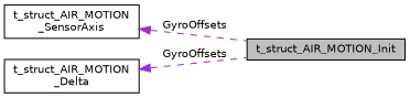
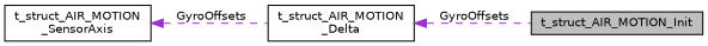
  digraph {
    rankdir=LR
    node [color=black fillcolor=white fontname=Helvetica fontsize=10 shape=record style=filled]
    edge [color=darkorchid3 dir=back fontname=Helvetica fontsize=10 labelfontname=Helvetica labelfontsize=10 style=dashed]
    n1 [fillcolor=grey75 fontcolor=black height=0.2 label=t_struct_AIR_MOTION_Init width=0.4]
    n2 [height=0.2 label="t_struct_AIR_MOTION\l_SensorAxis" width=0.4]
    n3 [height=0.2 label="t_struct_AIR_MOTION\l_Delta" width=0.4]
-   n2 -> n1 [label=" GyroOffsets"]
+   n2 -> n3 [label=" GyroOffsets"]
    n3 -> n1 [label=" GyroOffsets"]
  }
